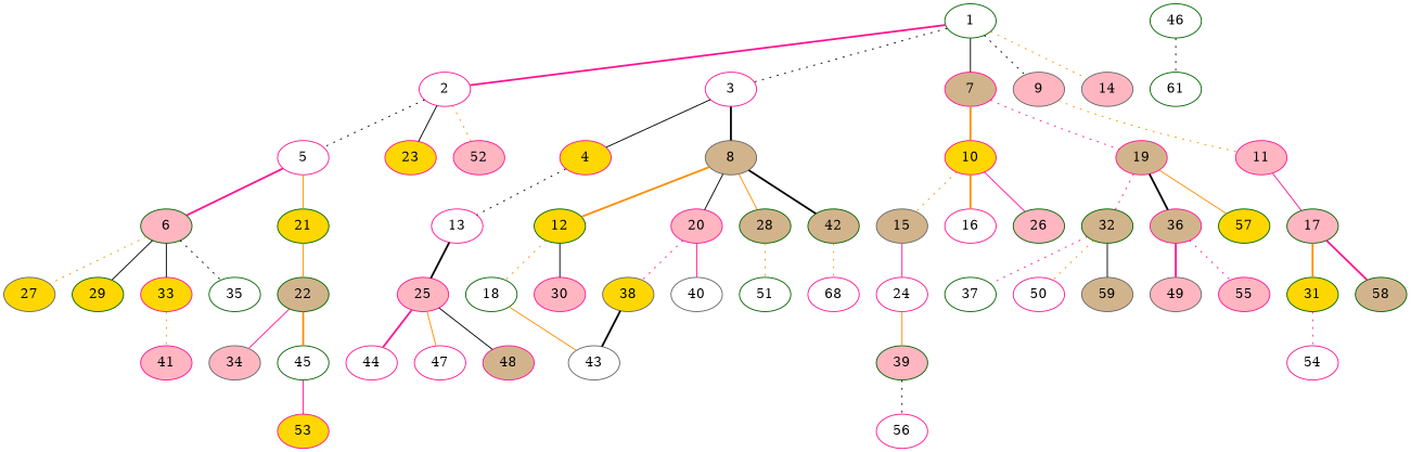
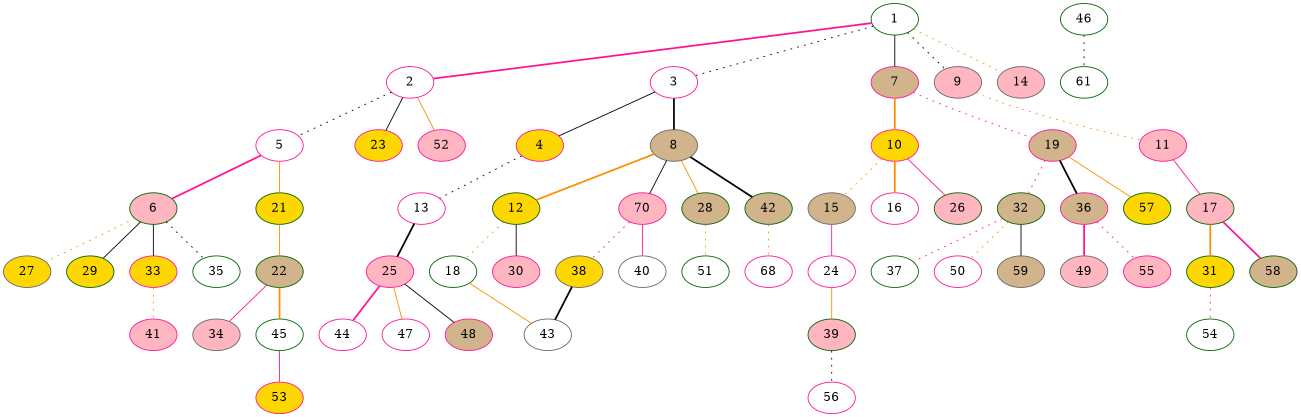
  graph {
    fontname="DejaVu Serif"
    node [color=deeppink fillcolor=white fontname="DejaVu Serif" style=filled]
    edge [color=darkorange fontname="DejaVu Serif" style=dotted]
    1 [color=darkgreen]
    2
    3
    7 [fillcolor=tan]
    9 [color=gray40 fillcolor=lightpink]
    14 [color=gray40 fillcolor=lightpink]
    5
    23 [fillcolor=gold]
    52 [fillcolor=lightpink]
    4 [fillcolor=gold]
    8 [color=gray40 fillcolor=tan]
    10 [fillcolor=gold]
    19 [fillcolor=tan]
    11 [fillcolor=lightpink]
    6 [color=darkgreen fillcolor=lightpink]
    21 [color=darkgreen fillcolor=gold]
    13
    12 [color=darkgreen fillcolor=gold]
-   20 [fillcolor=lightpink]
+   20 [fillcolor=lightpink label=70]
    28 [color=darkgreen fillcolor=tan]
    42 [color=darkgreen fillcolor=tan]
    25 [fillcolor=lightpink]
    27 [color=gray40 fillcolor=gold]
    29 [color=darkgreen fillcolor=gold]
    33 [fillcolor=gold]
    35 [color=darkgreen]
    22 [color=darkgreen fillcolor=tan]
    41 [fillcolor=lightpink]
    15 [color=gray40 fillcolor=tan]
    16
    26 [color=darkgreen fillcolor=lightpink]
    32 [color=darkgreen fillcolor=tan]
    36 [fillcolor=tan]
    57 [color=darkgreen fillcolor=gold]
    18 [color=darkgreen]
    30 [fillcolor=lightpink]
    38 [color=gray40 fillcolor=gold]
    40 [color=gray40]
    51 [color=darkgreen]
    n40 [label=68]
    17 [color=darkgreen fillcolor=lightpink]
    24
    31 [color=darkgreen fillcolor=gold]
    58 [color=darkgreen fillcolor=tan]
    43 [color=gray40]
    44
    47
    48 [fillcolor=tan]
    39 [color=darkgreen fillcolor=lightpink]
-   54
+   54 [color=darkgreen]
    37 [color=darkgreen]
    50
    59 [color=gray40 fillcolor=tan]
    49 [color=gray40 fillcolor=lightpink]
    55 [fillcolor=lightpink]
    34 [color=gray40 fillcolor=lightpink]
    45 [color=darkgreen]
    53 [fillcolor=gold]
    56
    46 [color=darkgreen]
    61 [color=darkgreen]
    1 -- 2 [color=deeppink style=bold]
    1 -- 3 [color=black]
    1 -- 7 [color=black style=solid]
    1 -- 9 [color=black]
    1 -- 14
    2 -- 5 [color=black]
    2 -- 23 [color=black style=solid]
-   2 -- 52
+   2 -- 52 [style=solid]
    3 -- 4 [color=black style=solid]
    3 -- 8 [color=black style=bold]
    7 -- 10 [style=bold]
    7 -- 19 [color=deeppink]
    9 -- 11
    5 -- 6 [color=deeppink style=bold]
    5 -- 21 [style=solid]
    4 -- 13 [color=black]
    8 -- 12 [style=bold]
    8 -- 20 [color=black style=solid]
    8 -- 28 [style=solid]
    8 -- 42 [color=black style=bold]
    10 -- 15
    10 -- 16 [style=bold]
    10 -- 26 [color=deeppink style=solid]
    19 -- 32 [color=deeppink]
    19 -- 36 [color=black style=bold]
    19 -- 57 [style=solid]
    11 -- 17 [color=deeppink style=solid]
    6 -- 27
    6 -- 29 [color=black style=solid]
    6 -- 33 [color=black style=solid]
    6 -- 35 [color=black]
    21 -- 22 [style=solid]
    13 -- 25 [color=black style=bold]
    12 -- 18
    12 -- 30 [color=black style=solid]
    20 -- 38 [color=deeppink]
    20 -- 40 [color=deeppink style=solid]
    28 -- 51
    42 -- n40
    25 -- 44 [color=deeppink style=bold]
    25 -- 47 [style=solid]
    25 -- 48 [color=black style=solid]
    33 -- 41
    22 -- 34 [color=deeppink style=solid]
    22 -- 45 [style=bold]
    15 -- 24 [color=deeppink style=solid]
    32 -- 37 [color=deeppink]
    32 -- 50
    32 -- 59 [color=black style=solid]
    36 -- 49 [color=deeppink style=bold]
    36 -- 55 [color=deeppink]
    18 -- 43 [style=solid]
    38 -- 43 [color=black style=bold]
    17 -- 31 [style=bold]
    17 -- 58 [color=deeppink style=bold]
    24 -- 39 [style=solid]
    31 -- 54 [color=deeppink]
    39 -- 56 [color=black]
    45 -- 53 [color=deeppink style=solid]
    46 -- 61 [color=black]
  }
